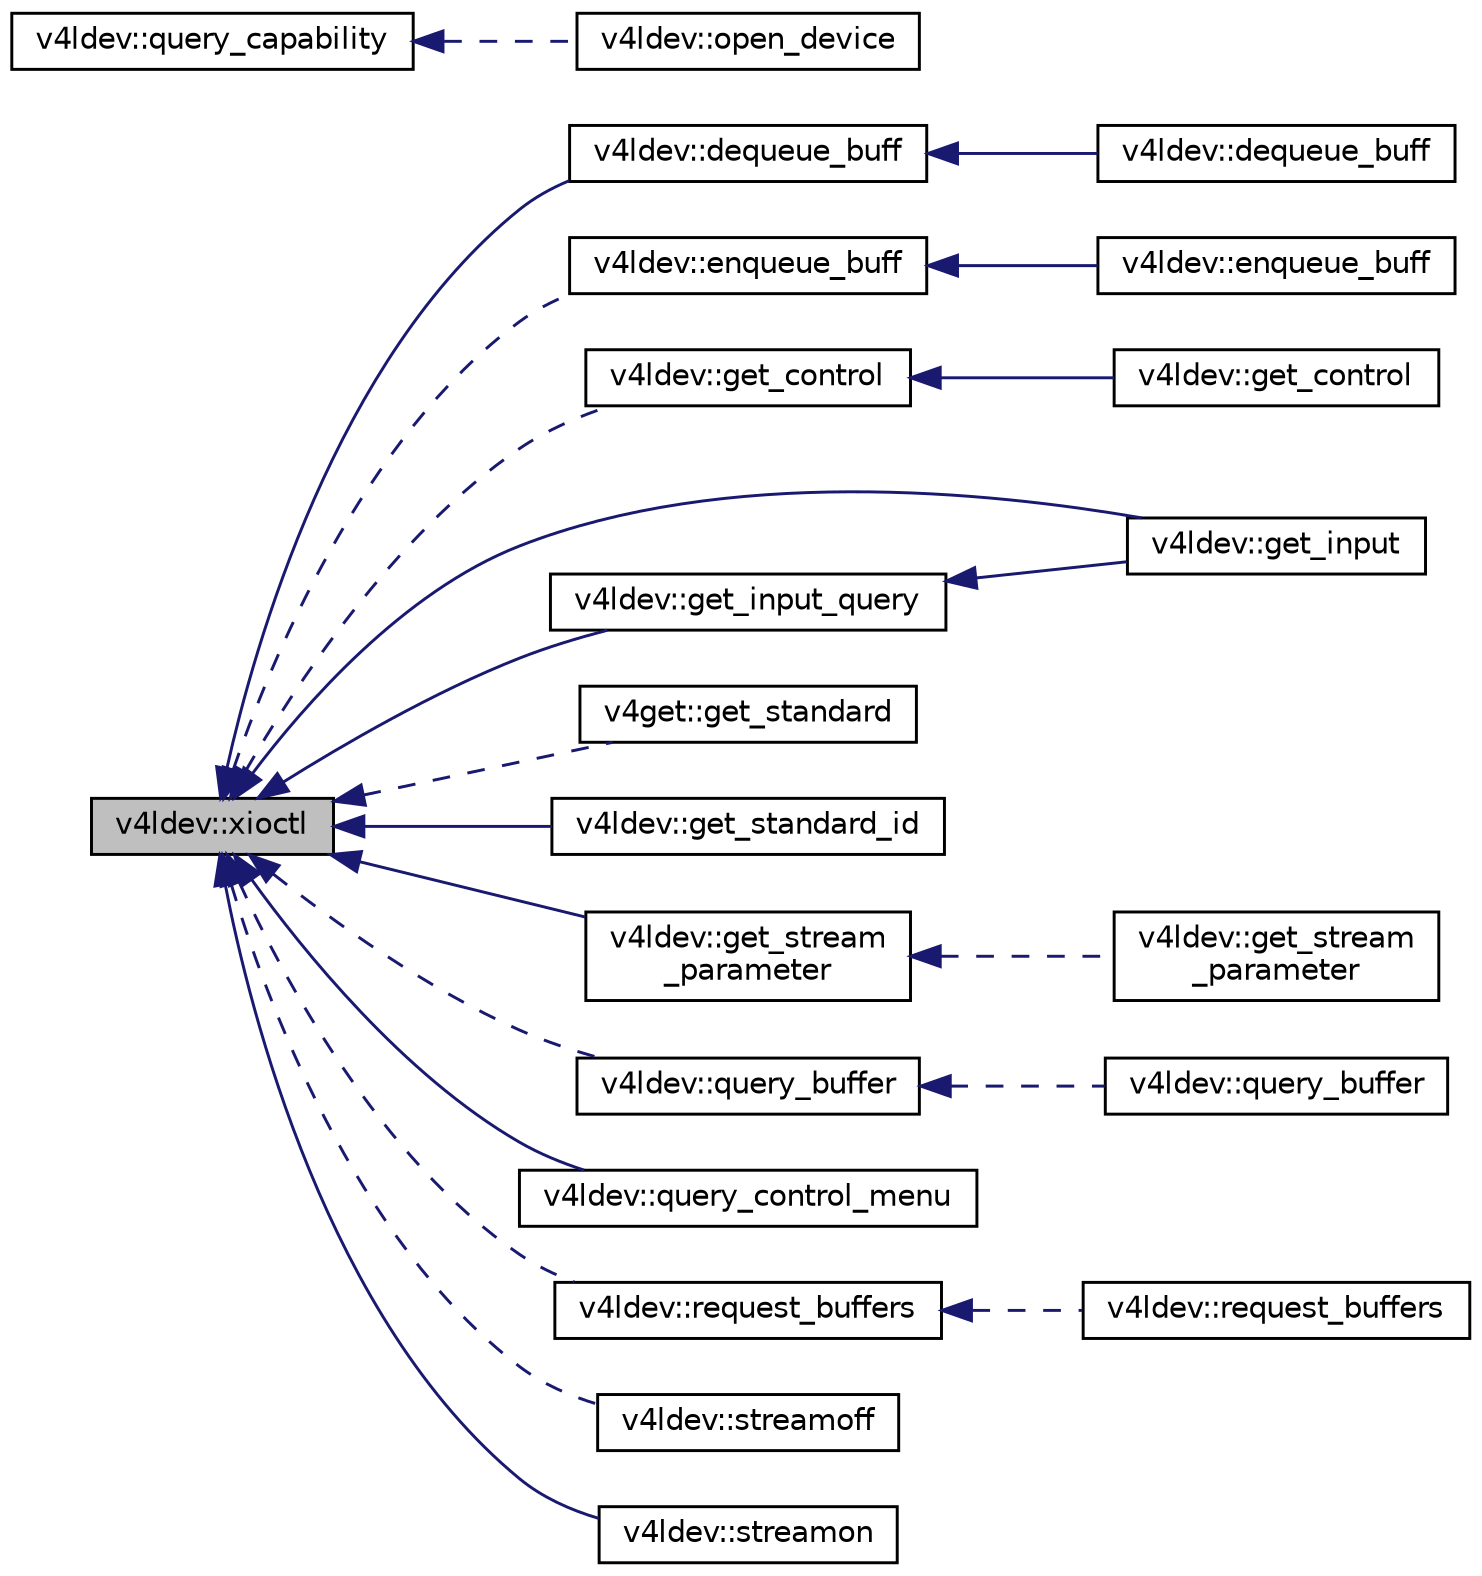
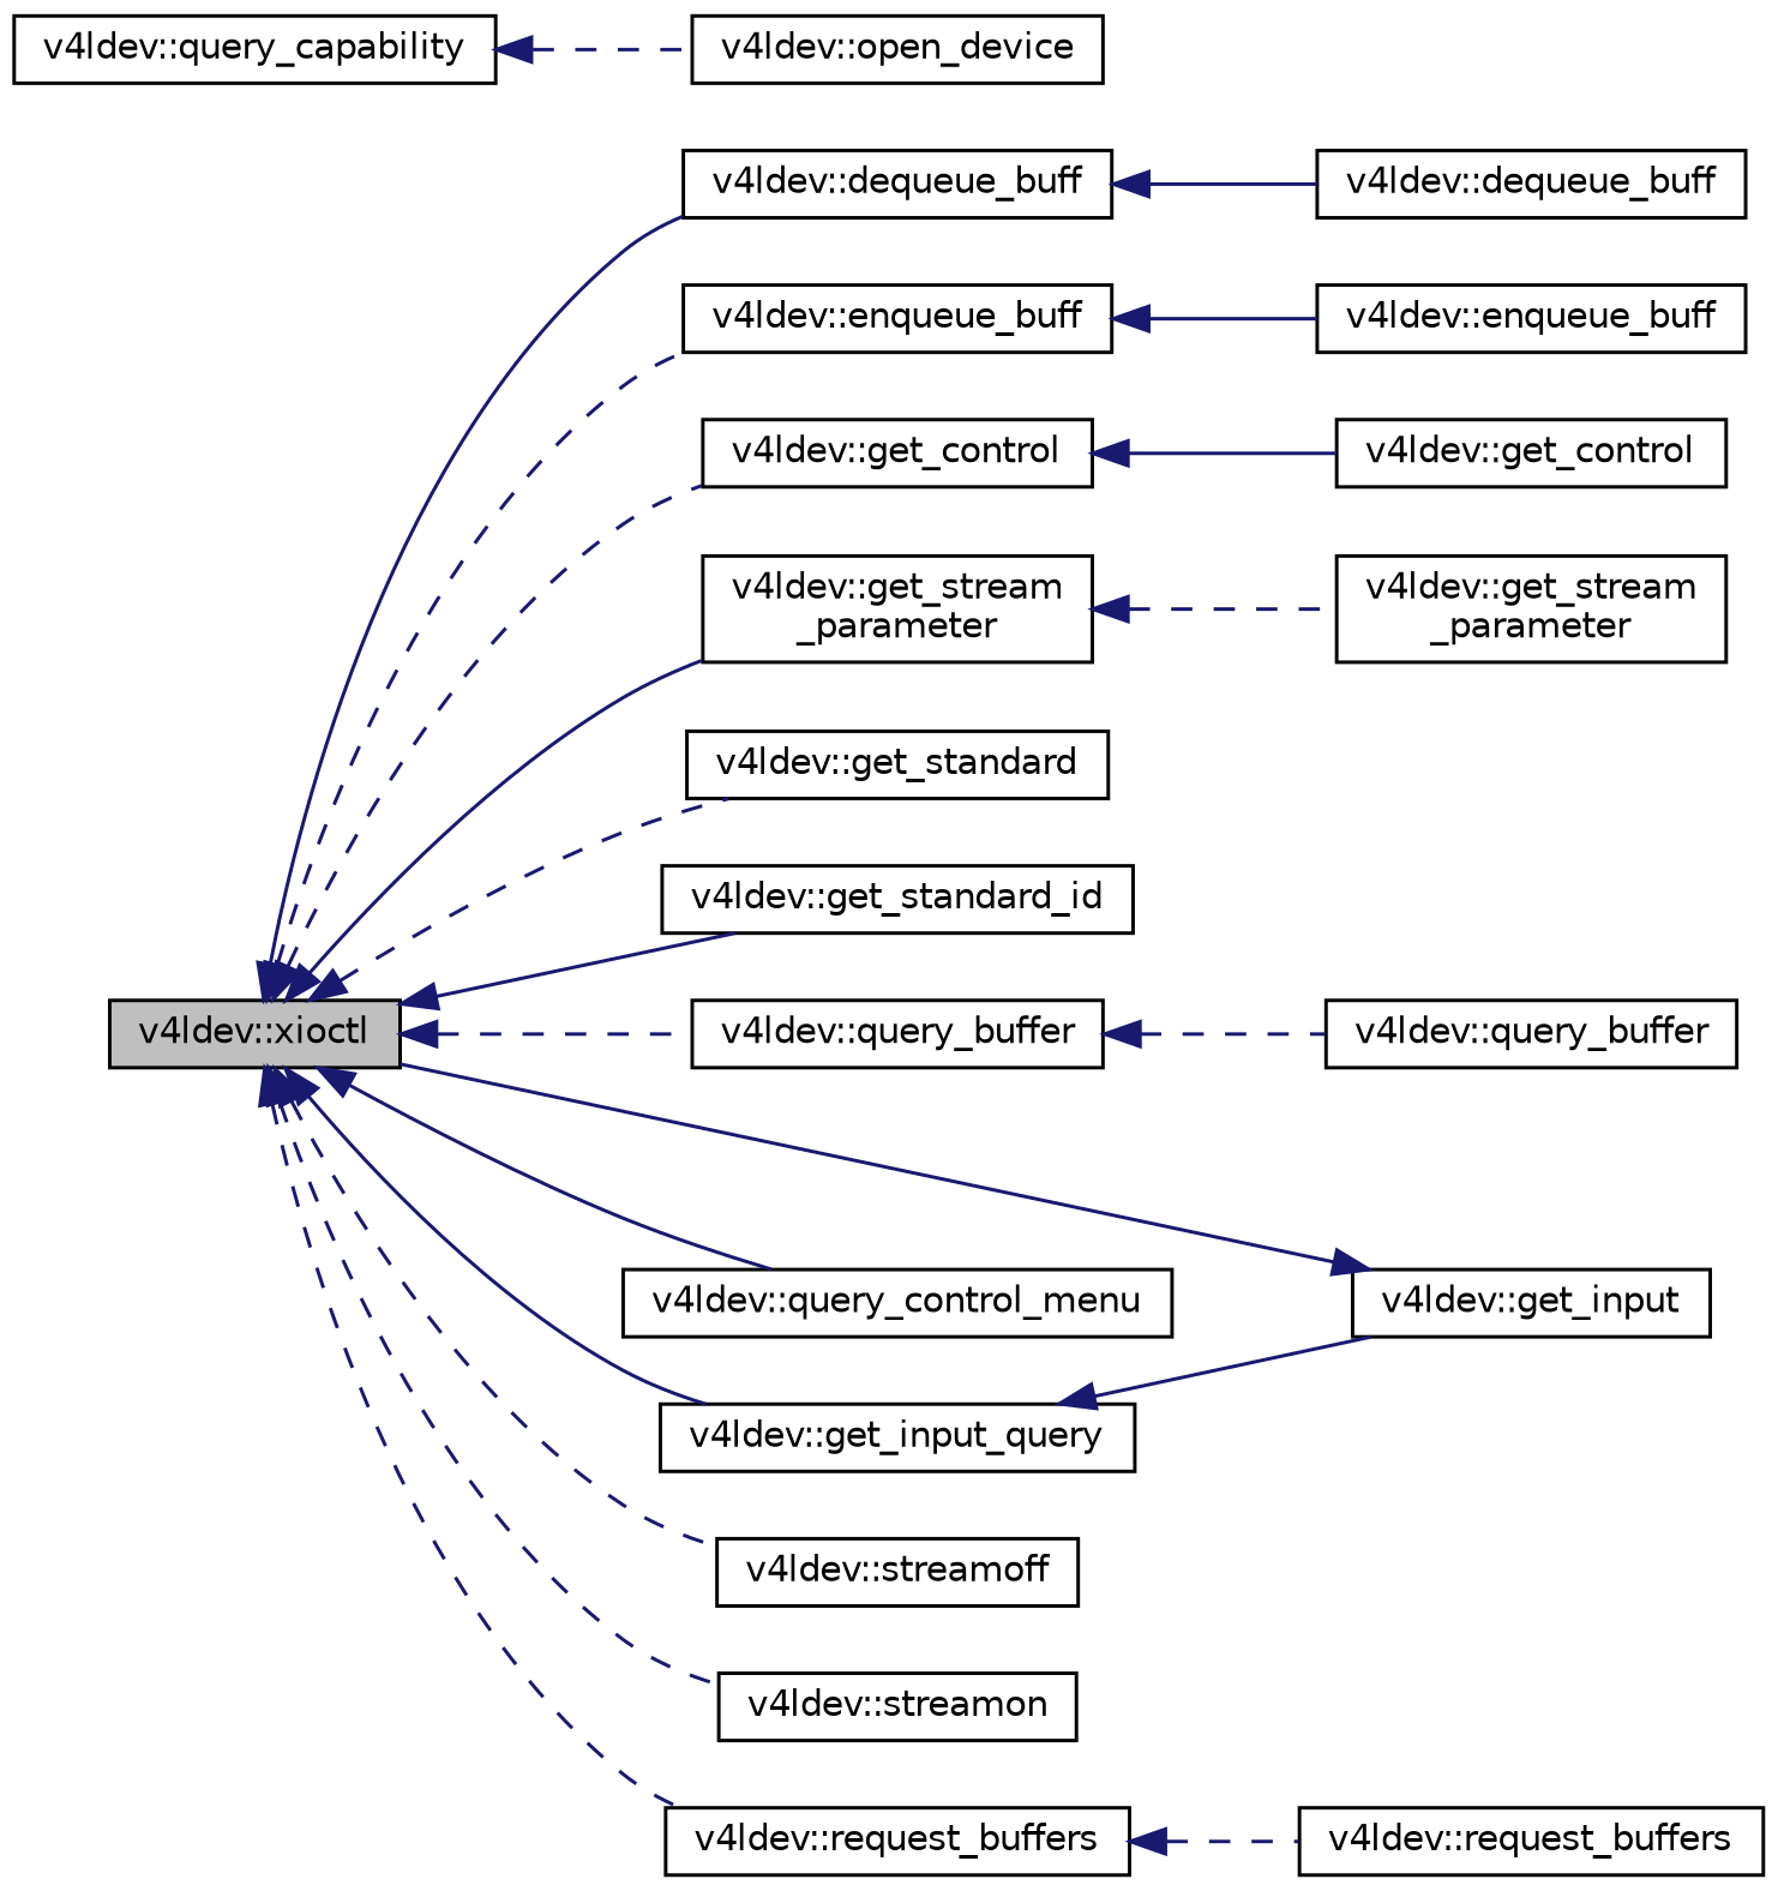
  digraph {
    rankdir=LR
    node [color=black fillcolor=white fontname=Helvetica fontsize=10 shape=record style=filled]
    edge [color=midnightblue dir=back fontname=Helvetica fontsize=10 labelfontname=Helvetica labelfontsize=10 style=dashed]
    n1 [fillcolor=grey75 fontcolor=black height=0.2 label="v4ldev::xioctl" width=0.4]
    n2 [height=0.2 label="v4ldev::dequeue_buff" width=0.4]
    n3 [height=0.2 label="v4ldev::enqueue_buff" width=0.4]
    n4 [height=0.2 label="v4ldev::get_control" width=0.4]
    n5 [height=0.2 label="v4ldev::get_input" width=0.4]
    n6 [height=0.2 label="v4ldev::get_input_query" width=0.4]
-   n7 [height=0.2 label="v4get::get_standard" width=0.4]
+   n7 [height=0.2 label="v4ldev::get_standard" width=0.4]
    n8 [height=0.2 label="v4ldev::get_standard_id" width=0.4]
    n9 [height=0.2 label="v4ldev::get_stream\l_parameter" width=0.4]
    n10 [height=0.2 label="v4ldev::query_buffer" width=0.4]
    n11 [height=0.2 label="v4ldev::query_control_menu" width=0.4]
    n12 [height=0.2 label="v4ldev::request_buffers" width=0.4]
    n13 [height=0.2 label="v4ldev::streamoff" width=0.4]
    n14 [height=0.2 label="v4ldev::streamon" width=0.4]
    n15 [height=0.2 label="v4ldev::dequeue_buff" width=0.4]
    n16 [height=0.2 label="v4ldev::enqueue_buff" width=0.4]
    n17 [height=0.2 label="v4ldev::get_control" width=0.4]
    n18 [height=0.2 label="v4ldev::get_stream\l_parameter" width=0.4]
    n19 [height=0.2 label="v4ldev::query_buffer" width=0.4]
    n20 [height=0.2 label="v4ldev::query_capability" width=0.4]
    n21 [height=0.2 label="v4ldev::open_device" width=0.4]
    n22 [height=0.2 label="v4ldev::request_buffers" width=0.4]
    n1 -> n2 [style=solid]
    n1 -> n3
    n1 -> n4
-   n1 -> n5 [style=solid]
+   n5 -> n1 [style=solid]
    n1 -> n6 [style=solid]
    n1 -> n7
    n1 -> n8 [style=solid]
    n1 -> n9 [style=solid]
    n1 -> n10
    n1 -> n11 [style=solid]
    n1 -> n12
    n1 -> n13
-   n1 -> n14 [style=solid]
+   n1 -> n14
    n2 -> n15 [style=solid]
    n3 -> n16 [style=solid]
    n4 -> n17 [style=solid]
    n6 -> n5 [style=solid]
    n9 -> n18
    n10 -> n19
    n12 -> n22
    n20 -> n21
  }
